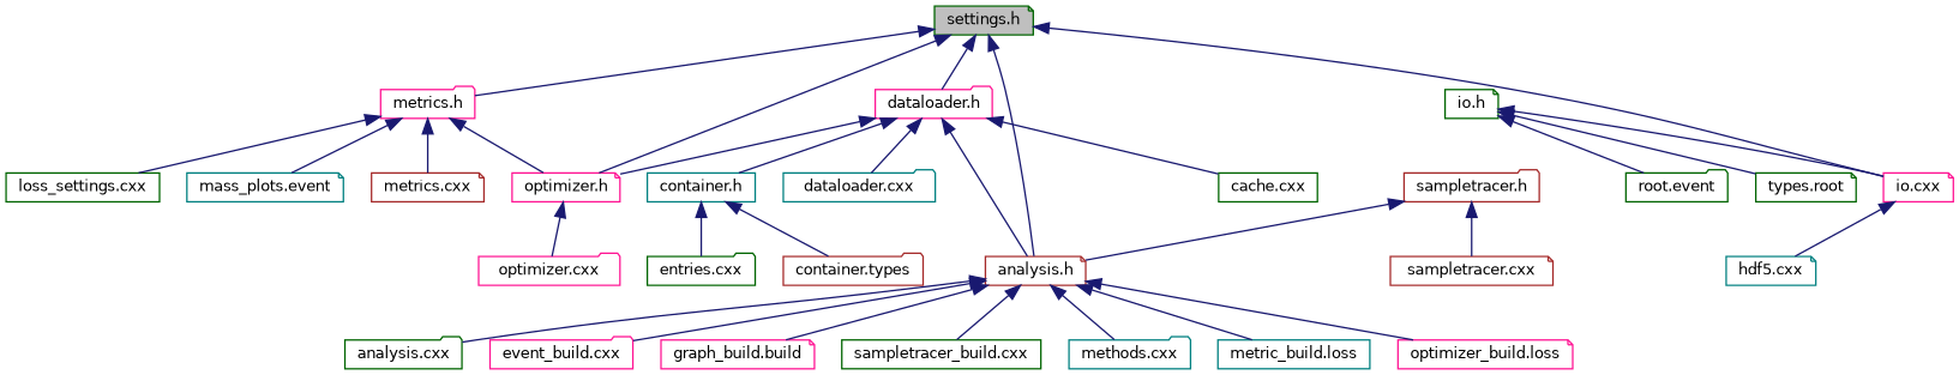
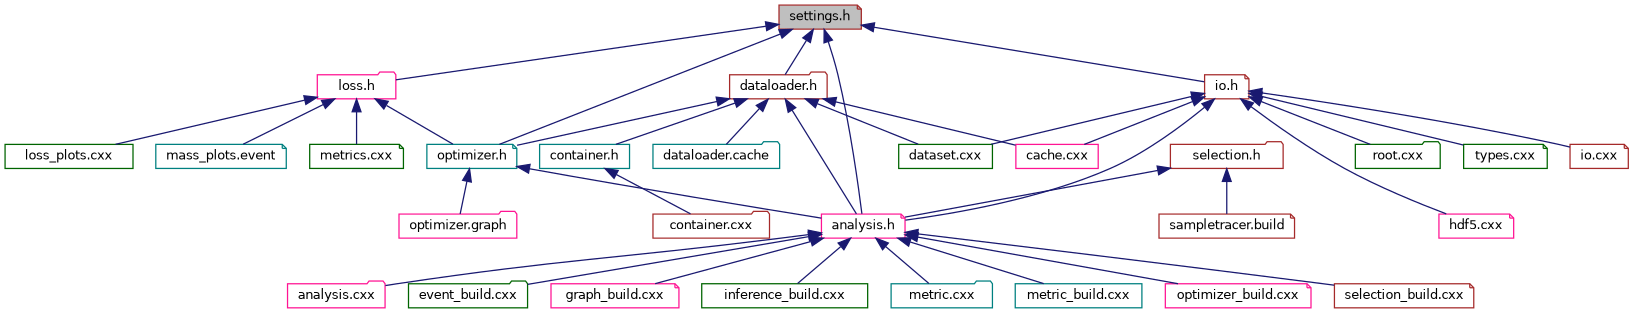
  digraph {
    node [color=deeppink fillcolor=white fontname=Helvetica fontsize=10 shape=note style=filled]
    edge [color=midnightblue dir=back fontname=Helvetica fontsize=10 labelfontname=Helvetica labelfontsize=10 style=solid]
-   n1 [color=darkgreen fillcolor=grey75 fontcolor=black height=0.2 label="settings.h" width=0.4]
-   n2 [color=brown height=0.2 label="analysis.h" width=0.4]
-   n3 [height=0.2 label="dataloader.h" shape=folder width=0.4]
-   n4 [height=0.2 label="optimizer.h" width=0.4]
-   n5 [color=darkgreen height=0.2 label="io.h" width=0.4]
-   n6 [height=0.2 label="metrics.h" shape=folder width=0.4]
-   n7 [color=darkgreen height=0.2 label="analysis.cxx" shape=folder width=0.4]
-   n8 [height=0.2 label="event_build.cxx" shape=folder width=0.4]
-   n9 [height=0.2 label="graph_build.build" width=0.4]
-   n10 [color=darkgreen height=0.2 label="sampletracer_build.cxx" shape=box width=0.4]
-   n11 [color=teal height=0.2 label="methods.cxx" shape=folder width=0.4]
-   n12 [color=teal height=0.2 label="metric_build.loss" shape=box width=0.4]
-   n13 [height=0.2 label="optimizer_build.loss" width=0.4]
+   n1 [color=brown fillcolor=grey75 fontcolor=black height=0.2 label="settings.h" width=0.4]
+   n2 [height=0.2 label="analysis.h" width=0.4]
+   n3 [color=brown height=0.2 label="dataloader.h" shape=folder width=0.4]
+   n4 [color=teal height=0.2 label="optimizer.h" width=0.4]
+   n5 [color=brown height=0.2 label="io.h" width=0.4]
+   n6 [height=0.2 label="loss.h" shape=folder width=0.4]
+   n7 [height=0.2 label="analysis.cxx" shape=folder width=0.4]
+   n8 [color=darkgreen height=0.2 label="event_build.cxx" shape=folder width=0.4]
+   n9 [height=0.2 label="graph_build.cxx" width=0.4]
+   n10 [color=darkgreen height=0.2 label="inference_build.cxx" shape=box width=0.4]
+   n11 [color=teal height=0.2 label="metric.cxx" shape=folder width=0.4]
+   n12 [color=teal height=0.2 label="metric_build.cxx" shape=box width=0.4]
+   n13 [height=0.2 label="optimizer_build.cxx" width=0.4]
+   n14 [color=brown height=0.2 label="selection_build.cxx" width=0.4]
    n15 [color=teal height=0.2 label="container.h" shape=box width=0.4]
-   n16 [color=darkgreen height=0.2 label="cache.cxx" shape=box width=0.4]
-   n17 [color=teal height=0.2 label="dataloader.cxx" shape=folder width=0.4]
-   n19 [height=0.2 label="optimizer.cxx" shape=folder width=0.4]
-   n20 [color=teal height=0.2 label="hdf5.cxx" width=0.4]
-   n21 [height=0.2 label="io.cxx" width=0.4]
-   n22 [color=darkgreen height=0.2 label="root.event" shape=folder width=0.4]
-   n23 [color=darkgreen height=0.2 label="types.root" width=0.4]
-   n24 [color=darkgreen height=0.2 label="loss_settings.cxx" shape=box width=0.4]
+   n16 [height=0.2 label="cache.cxx" shape=box width=0.4]
+   n17 [color=teal height=0.2 label="dataloader.cache" shape=folder width=0.4]
+   n18 [color=darkgreen height=0.2 label="dataset.cxx" shape=box width=0.4]
+   n19 [height=0.2 label="optimizer.graph" shape=folder width=0.4]
+   n20 [height=0.2 label="hdf5.cxx" width=0.4]
+   n21 [color=brown height=0.2 label="io.cxx" width=0.4]
+   n22 [color=darkgreen height=0.2 label="root.cxx" shape=folder width=0.4]
+   n23 [color=darkgreen height=0.2 label="types.cxx" width=0.4]
+   n24 [color=darkgreen height=0.2 label="loss_plots.cxx" shape=box width=0.4]
    n25 [color=teal height=0.2 label="mass_plots.event" width=0.4]
-   n26 [color=brown height=0.2 label="metrics.cxx" width=0.4]
-   n27 [color=brown height=0.2 label="container.types" shape=folder width=0.4]
-   n28 [color=darkgreen height=0.2 label="entries.cxx" shape=folder width=0.4]
-   n29 [color=brown height=0.2 label="sampletracer.h" shape=folder width=0.4]
-   n30 [color=brown height=0.2 label="sampletracer.cxx" width=0.4]
+   n26 [color=darkgreen height=0.2 label="metrics.cxx" width=0.4]
+   n27 [color=brown height=0.2 label="container.cxx" shape=folder width=0.4]
+   n29 [color=brown height=0.2 label="selection.h" shape=folder width=0.4]
+   n30 [color=brown height=0.2 label="sampletracer.build" width=0.4]
    n1 -> n2
    n1 -> n3
    n1 -> n4
-   n1 -> n21
+   n1 -> n5
    n1 -> n6
    n2 -> n7
    n2 -> n8
    n2 -> n9
    n2 -> n10
    n2 -> n11
    n2 -> n12
    n2 -> n13
+   n2 -> n14
    n3 -> n2
    n3 -> n4
    n3 -> n15
    n3 -> n16
    n3 -> n17
+   n3 -> n18
+   n4 -> n2
    n4 -> n19
-   n21 -> n20
+   n5 -> n2
+   n5 -> n16
+   n5 -> n18
+   n5 -> n20
    n5 -> n21
    n5 -> n22
    n5 -> n23
    n6 -> n4
    n6 -> n24
    n6 -> n25
    n6 -> n26
    n15 -> n27
-   n15 -> n28
    n29 -> n2
    n29 -> n30
  }
